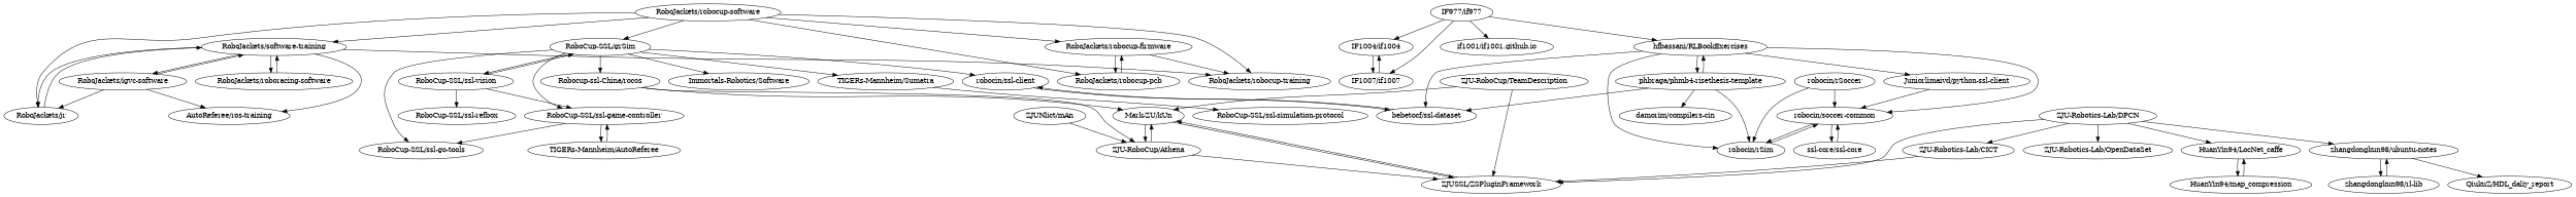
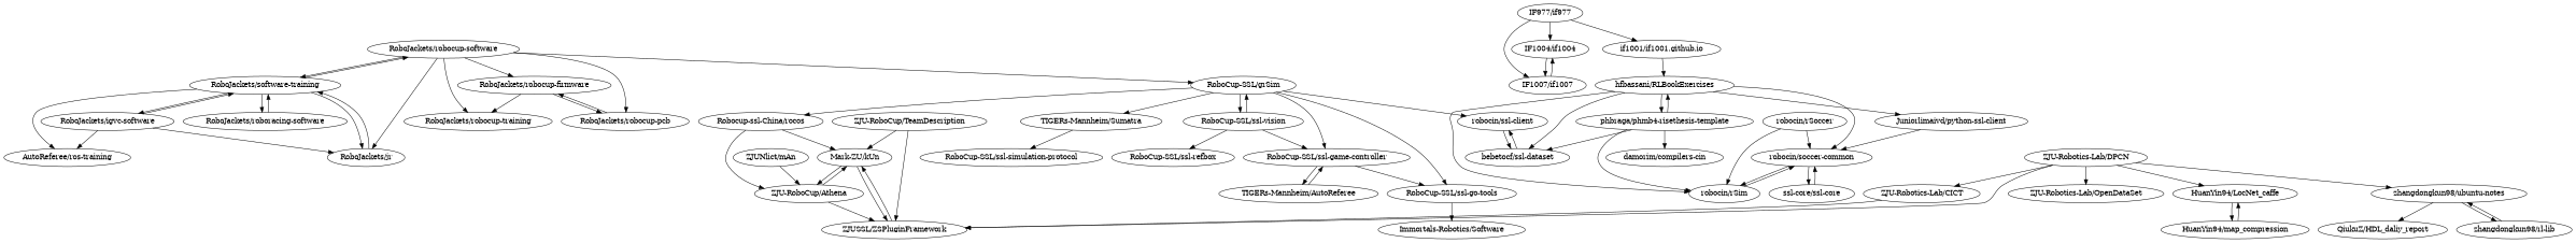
  digraph {
    "RoboJackets/robocup-software" [l="0.875,46.468"]
    "RoboJackets/robocup-firmware" [l="0.903,46.462"]
    "RoboJackets/software-training" [l="0.864,46.444"]
    "RoboJackets/robocup-training" [l="0.891,46.455"]
    "RoboCup-SSL/grSim" [l="0.878,46.514"]
    "RoboJackets/jr" [l="0.848,46.455"]
    "RoboJackets/robocup-pcb" [l="0.899,46.473"]
    "RoboJackets/igvc-software" [l="0.84,46.438"]
    n9 [l="0.851,46.426" label="AutoReferee/ros-training"]
    "RoboJackets/roboracing-software" [l="0.881,46.428"]
    "RoboCup-SSL/ssl-game-controller" [l="0.909,46.516"]
    "RoboCup-SSL/ssl-go-tools" [l="0.895,46.523"]
    "TIGERs-Mannheim/Sumatra" [l="0.851,46.504"]
    "robocin/ssl-client" [l="0.883,46.535"]
    "Robocup-ssl-China/rocos" [l="0.858,46.556"]
    "RoboCup-SSL/ssl-vision" [l="0.899,46.504"]
    "Immortals-Robotics/Software" [l="0.855,46.52"]
    "TIGERs-Mannheim/AutoReferee" [l="0.93,46.518"]
    "RoboCup-SSL/ssl-simulation-protocol" [l="0.831,46.499"]
    "bebetocf/ssl-dataset" [l="0.886,46.55"]
    "Mark-ZU/kUn" [l="0.852,46.585"]
    "ZJU-RoboCup/Athena" [l="0.842,46.579"]
    "RoboCup-SSL/ssl-refbox" [l="0.92,46.496"]
    "IF977/if977" [l="0.825,46.561"]
    "IF1004/if1004" [l="0.793,46.56"]
    "IF1007/if1007" [l="0.8,46.548"]
    "if1001/if1001.github.io" [l="0.808,46.572"]
    "hfbassani/RLBookExercises" [l="0.879,46.567"]
    "Juniorlimaivd/python-ssl-client" [l="0.882,46.58"]
    "robocin/soccer-common" [l="0.898,46.584"]
    "phbraga/phmb4-risethesis-template" [l="0.9,46.562"]
    "robocin/rSim" [l="0.902,46.574"]
    "ssl-core/ssl-core" [l="0.902,46.597"]
    "damorim/compilers-cin" [l="0.926,46.561"]
    "ZJU-RoboCup/TeamDescription" [l="0.859,46.599"]
    "ZJUSSL/ZSPluginFramework" [l="0.841,46.601"]
    "ZJUNlict/mAn" [l="0.824,46.588"]
    "HuanYin94/map_compression" [l="0.786,46.652"]
    "HuanYin94/LocNet_caffe" [l="0.803,46.642"]
    "robocin/rSoccer" [l="0.92,46.586"]
    "ZJU-Robotics-Lab/CICT" [l="0.834,46.614"]
    "ZJU-Robotics-Lab/DPCN" [l="0.83,46.629"]
    "ZJU-Robotics-Lab/OpenDataSet" [l="0.827,46.643"]
    "zhangdongkun98/ubuntu-notes" [l="0.848,46.644"]
    "zhangdongkun98/rl-lib" [l="0.849,46.657"]
    "QiukuZ/HDL_daliy_report" [l="0.866,46.651"]
    "RoboJackets/robocup-software" -> "RoboJackets/robocup-firmware"
    "RoboJackets/robocup-software" -> "RoboJackets/software-training"
    "RoboJackets/robocup-software" -> "RoboJackets/robocup-training"
    "RoboJackets/robocup-software" -> "RoboCup-SSL/grSim"
    "RoboJackets/robocup-software" -> "RoboJackets/jr"
    "RoboJackets/robocup-software" -> "RoboJackets/robocup-pcb"
    "RoboJackets/robocup-firmware" -> "RoboJackets/robocup-training"
    "RoboJackets/robocup-firmware" -> "RoboJackets/robocup-pcb"
-   "RoboJackets/software-training" -> "RoboJackets/robocup-training"
+   "RoboJackets/software-training" -> "RoboJackets/robocup-software"
    "RoboJackets/software-training" -> "RoboJackets/jr"
    "RoboJackets/software-training" -> "RoboJackets/igvc-software"
    "RoboJackets/software-training" -> n9
    "RoboJackets/software-training" -> "RoboJackets/roboracing-software"
    "RoboCup-SSL/grSim" -> "RoboCup-SSL/ssl-game-controller"
    "RoboCup-SSL/grSim" -> "RoboCup-SSL/ssl-go-tools"
    "RoboCup-SSL/grSim" -> "TIGERs-Mannheim/Sumatra"
    "RoboCup-SSL/grSim" -> "robocin/ssl-client"
    "RoboCup-SSL/grSim" -> "Robocup-ssl-China/rocos"
    "RoboCup-SSL/grSim" -> "RoboCup-SSL/ssl-vision"
-   "RoboCup-SSL/grSim" -> "Immortals-Robotics/Software"
+   "RoboCup-SSL/ssl-go-tools" -> "Immortals-Robotics/Software"
    "RoboJackets/jr" -> "RoboJackets/software-training"
    "RoboJackets/robocup-pcb" -> "RoboJackets/robocup-firmware"
    "RoboJackets/igvc-software" -> "RoboJackets/software-training"
    "RoboJackets/igvc-software" -> "RoboJackets/jr"
    "RoboJackets/igvc-software" -> n9
    "RoboJackets/roboracing-software" -> "RoboJackets/software-training"
    "RoboCup-SSL/ssl-game-controller" -> "RoboCup-SSL/ssl-go-tools"
    "RoboCup-SSL/ssl-game-controller" -> "TIGERs-Mannheim/AutoReferee"
    "TIGERs-Mannheim/Sumatra" -> "RoboCup-SSL/ssl-simulation-protocol"
    "robocin/ssl-client" -> "bebetocf/ssl-dataset"
    "Robocup-ssl-China/rocos" -> "Mark-ZU/kUn"
    "Robocup-ssl-China/rocos" -> "ZJU-RoboCup/Athena"
    "RoboCup-SSL/ssl-vision" -> "RoboCup-SSL/grSim"
    "RoboCup-SSL/ssl-vision" -> "RoboCup-SSL/ssl-game-controller"
    "RoboCup-SSL/ssl-vision" -> "RoboCup-SSL/ssl-refbox"
    "TIGERs-Mannheim/AutoReferee" -> "RoboCup-SSL/ssl-game-controller"
    "bebetocf/ssl-dataset" -> "robocin/ssl-client"
    "Mark-ZU/kUn" -> "ZJU-RoboCup/Athena"
    "Mark-ZU/kUn" -> "ZJUSSL/ZSPluginFramework"
    "ZJU-RoboCup/Athena" -> "Mark-ZU/kUn"
    "ZJU-RoboCup/Athena" -> "ZJUSSL/ZSPluginFramework"
    "IF977/if977" -> "IF1004/if1004"
    "IF977/if977" -> "IF1007/if1007"
    "IF977/if977" -> "if1001/if1001.github.io"
-   "IF977/if977" -> "hfbassani/RLBookExercises"
+   "if1001/if1001.github.io" -> "hfbassani/RLBookExercises"
    "IF1004/if1004" -> "IF1007/if1007"
    "IF1007/if1007" -> "IF1004/if1004"
    "hfbassani/RLBookExercises" -> "bebetocf/ssl-dataset"
    "hfbassani/RLBookExercises" -> "Juniorlimaivd/python-ssl-client"
    "hfbassani/RLBookExercises" -> "robocin/soccer-common"
    "hfbassani/RLBookExercises" -> "phbraga/phmb4-risethesis-template"
    "hfbassani/RLBookExercises" -> "robocin/rSim"
    "Juniorlimaivd/python-ssl-client" -> "robocin/soccer-common"
    "robocin/soccer-common" -> "robocin/rSim"
    "robocin/soccer-common" -> "ssl-core/ssl-core"
    "phbraga/phmb4-risethesis-template" -> "bebetocf/ssl-dataset"
    "phbraga/phmb4-risethesis-template" -> "hfbassani/RLBookExercises"
    "phbraga/phmb4-risethesis-template" -> "robocin/rSim"
    "phbraga/phmb4-risethesis-template" -> "damorim/compilers-cin"
    "robocin/rSim" -> "robocin/soccer-common"
    "ssl-core/ssl-core" -> "robocin/soccer-common"
    "ZJU-RoboCup/TeamDescription" -> "Mark-ZU/kUn"
    "ZJU-RoboCup/TeamDescription" -> "ZJUSSL/ZSPluginFramework"
    "ZJUSSL/ZSPluginFramework" -> "Mark-ZU/kUn"
    "ZJUNlict/mAn" -> "ZJU-RoboCup/Athena"
    "HuanYin94/map_compression" -> "HuanYin94/LocNet_caffe"
    "HuanYin94/LocNet_caffe" -> "HuanYin94/map_compression"
    "robocin/rSoccer" -> "robocin/soccer-common"
    "robocin/rSoccer" -> "robocin/rSim"
    "ZJU-Robotics-Lab/CICT" -> "ZJUSSL/ZSPluginFramework"
    "ZJU-Robotics-Lab/DPCN" -> "ZJUSSL/ZSPluginFramework"
    "ZJU-Robotics-Lab/DPCN" -> "HuanYin94/LocNet_caffe"
    "ZJU-Robotics-Lab/DPCN" -> "ZJU-Robotics-Lab/CICT"
    "ZJU-Robotics-Lab/DPCN" -> "ZJU-Robotics-Lab/OpenDataSet"
    "ZJU-Robotics-Lab/DPCN" -> "zhangdongkun98/ubuntu-notes"
    "zhangdongkun98/ubuntu-notes" -> "zhangdongkun98/rl-lib"
    "zhangdongkun98/ubuntu-notes" -> "QiukuZ/HDL_daliy_report"
    "zhangdongkun98/rl-lib" -> "zhangdongkun98/ubuntu-notes"
  }
